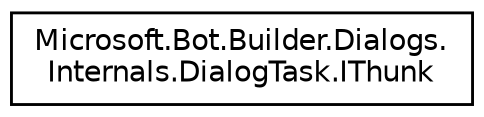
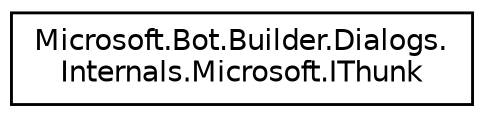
  digraph {
    rankdir=LR
-   n1 [color=black fillcolor=white fontname=Helvetica fontsize=10 height=0.2 label="Microsoft.Bot.Builder.Dialogs.\lInternals.DialogTask.IThunk" shape=record style=filled width=0.4]
+   n1 [color=black fillcolor=white fontname=Helvetica fontsize=10 height=0.2 label="Microsoft.Bot.Builder.Dialogs.\lInternals.Microsoft.IThunk" shape=record style=filled width=0.4]
  }
